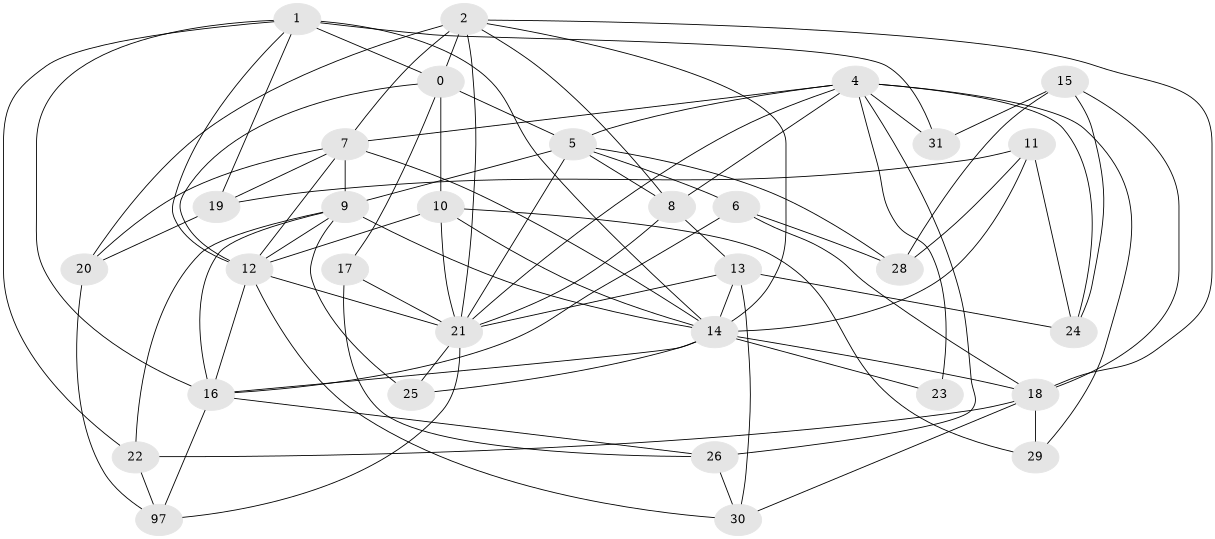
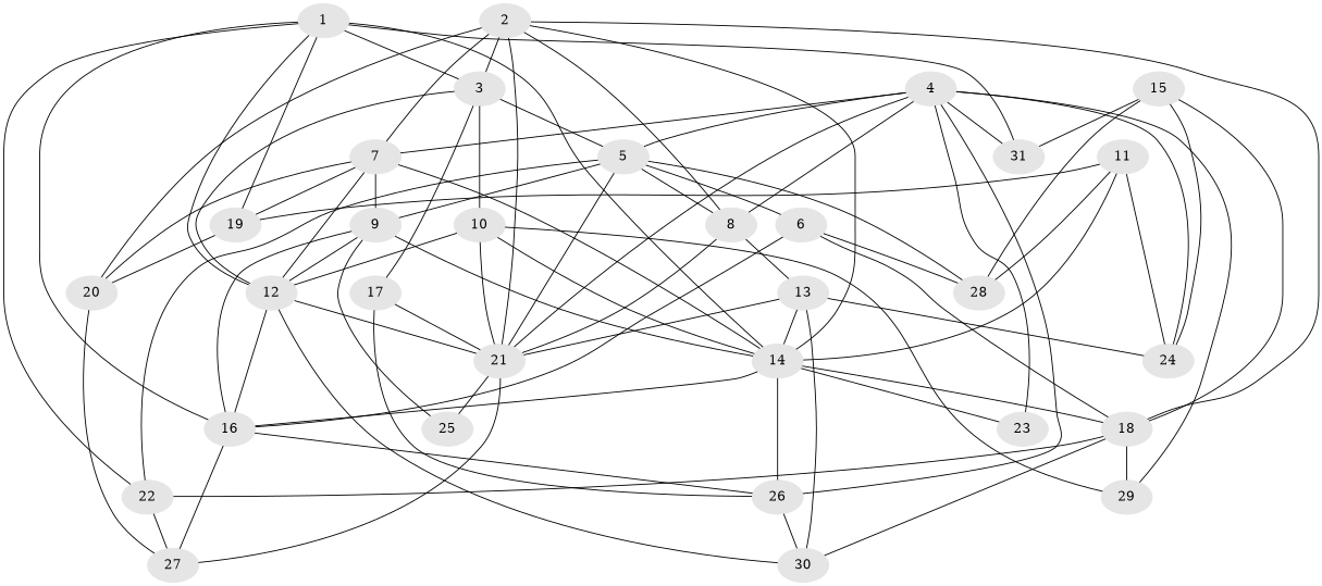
  graph {
    node [color=gray90 style=filled]
    edge [weight=1.0]
    1
-   3 [label=0]
+   3
    12
    14
    16
    19
    22
    31
    5
    10
    17
    21
    30
    18
    23
    25
    26
-   27 [label=97]
+   27
    20
    2
    7
    8
    9
    13
    29
    6
    28
    4
    24
    11
    15
    1 -- 3 [weight=2.0]
    1 -- 12 [weight=2.0]
    1 -- 14
    1 -- 16
    1 -- 19
    1 -- 22
    1 -- 31 [weight=2.0]
    3 -- 12
    3 -- 5 [weight=3.0]
    3 -- 10
    3 -- 17
    12 -- 16
    12 -- 21
    12 -- 30
    14 -- 16
    14 -- 18
    14 -- 23
-   14 -- 25
+   14 -- 26
    16 -- 26
    16 -- 27
    19 -- 20
    22 -- 27
-   9 -- 22
+   5 -- 22
    5 -- 21
    5 -- 8
    5 -- 9
    5 -- 6
    5 -- 28
    10 -- 12 [weight=2.0]
    10 -- 14
    10 -- 21
    10 -- 29
    17 -- 21 [weight=2.0]
    17 -- 26
    21 -- 25
    21 -- 27
    18 -- 22
    18 -- 30
    18 -- 29 [weight=2.0]
    26 -- 30
    20 -- 27
    2 -- 3 [weight=2.0]
    2 -- 14
    2 -- 21
    2 -- 18
    2 -- 20
    2 -- 7
    2 -- 8
    7 -- 12
    7 -- 14
    7 -- 19
    7 -- 20
    7 -- 9 [weight=2.0]
    8 -- 21
    8 -- 13
    9 -- 12 [weight=3.0]
    9 -- 14
    9 -- 16 [weight=2.0]
    9 -- 25
    13 -- 14
    13 -- 21 [weight=2.0]
    13 -- 30
    13 -- 24
    6 -- 16
    6 -- 18
    6 -- 28
    4 -- 31
    4 -- 5
    4 -- 21
    4 -- 23 [weight=3.0]
    4 -- 26
    4 -- 7
    4 -- 8 [weight=2.0]
    4 -- 29
    4 -- 24
    11 -- 14
    11 -- 19
    11 -- 28
    11 -- 24
    15 -- 31
    15 -- 18
    15 -- 28
    15 -- 24
  }
